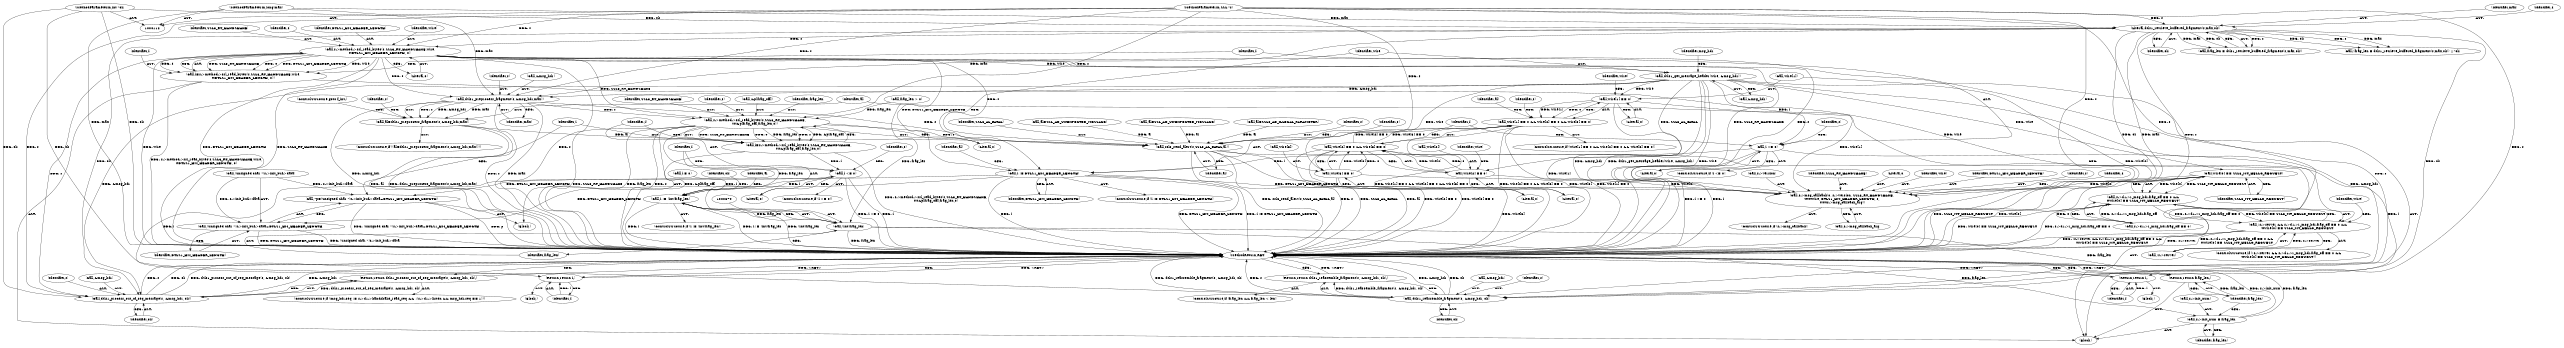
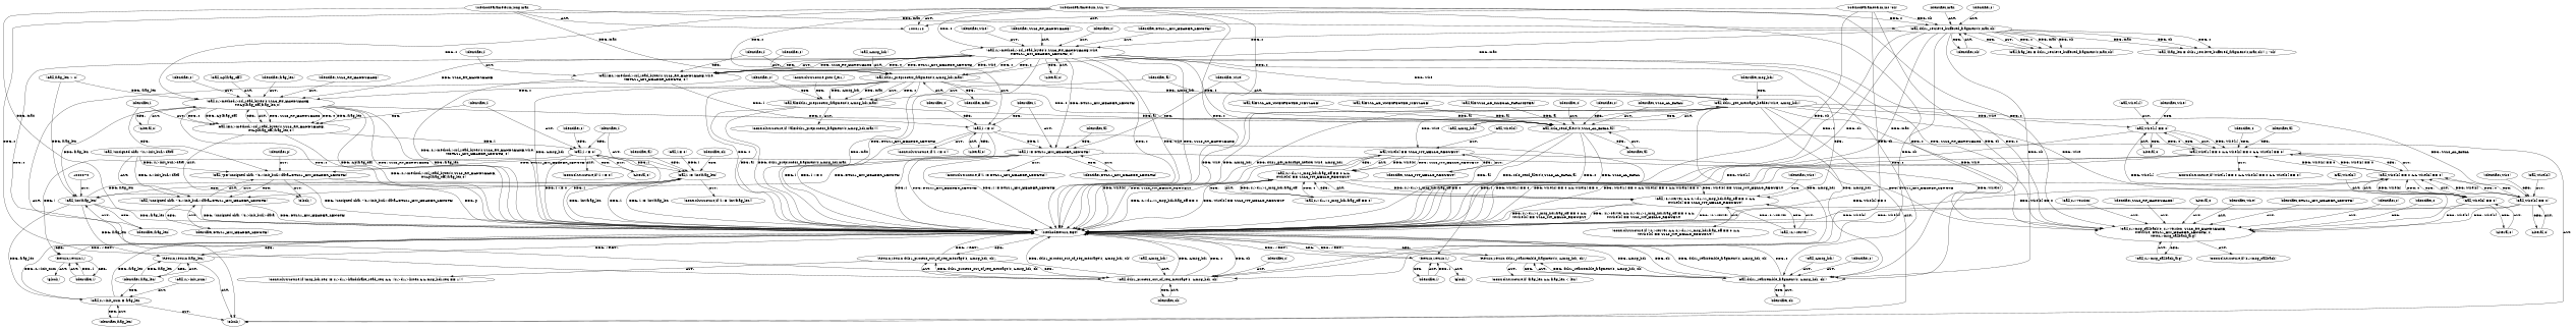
  digraph {
    n1 [label="(Call,s->method->ssl_read_bytes(s,SSL3_RT_HANDSHAKE,wire,\n\t\tDTLS1_HM_HEADER_LENGTH, 0))"]
    n2 [label="(Call,i=s->method->ssl_read_bytes(s,SSL3_RT_HANDSHAKE,wire,\n\t\tDTLS1_HM_HEADER_LENGTH, 0))"]
    n3 [label="(Call,i != DTLS1_HM_HEADER_LENGTH)"]
    n4 [label="(Call,s->msg_callback(0, s->version, SSL3_RT_HANDSHAKE, \n\t\t\t\t\twire, DTLS1_HM_HEADER_LENGTH, s, \n\t\t\t\t\ts->msg_callback_arg))"]
    n5 [label="(Call,dtls1_get_message_header(wire, &msg_hdr))"]
    n6 [label="(Call,dtls1_process_out_of_seq_message(s, &msg_hdr, ok))"]
    n7 [label="(Call,dtls1_reassemble_fragment(s, &msg_hdr, ok))"]
    n8 [label="(Call,dtls1_preprocess_fragment(s,&msg_hdr,max))"]
    n9 [label="(Call,ssl3_send_alert(s,SSL3_AL_FATAL,al))"]
    n10 [label="(Call,s->method->ssl_read_bytes(s,SSL3_RT_HANDSHAKE,\n\t\t\t&p[frag_off],frag_len,0))"]
    n11 [label="(MethodReturn,RET)"]
    n12 [label="(Literal,0)"]
    n13 [label="(Call,i <= 0)"]
    n14 [label="(Block,)"]
    n15 [label="(Call,*p=(unsigned char *)s->init_buf->data+DTLS1_HM_HEADER_LENGTH)"]
    n16 [label="(Call,(unsigned char *)s->init_buf->data+DTLS1_HM_HEADER_LENGTH)"]
    n17 [label="(ControlStructure,if (i != DTLS1_HM_HEADER_LENGTH))"]
    n18 [label="(Identifier,DTLS1_HM_HEADER_LENGTH)"]
    n19 [label="(ControlStructure,if (s->msg_callback))"]
    n20 [label="(Call,s->msg_callback_arg)"]
    n21 [label="(Call,wire[0] == SSL3_MT_HELLO_REQUEST)"]
    n22 [label="(Call,wire[1] == 0)"]
    n23 [label="(Call,wire[2] == 0)"]
    n24 [label="(Call,wire[3] == 0)"]
    n25 [label="(Call,&msg_hdr)"]
    n26 [label="(Return,return dtls1_process_out_of_seq_message(s, &msg_hdr, ok);)"]
    n27 [label="(Identifier,ok)"]
    n28 [label="(Return,return dtls1_reassemble_fragment(s, &msg_hdr, ok);)"]
    n29 [label="(Identifier,ok)"]
    n30 [label="(Call,al=dtls1_preprocess_fragment(s,&msg_hdr,max))"]
    n31 [label="(Identifier,max)"]
    n32 [label="(Identifier,al)"]
    n33 [label="(Call,i=s->method->ssl_read_bytes(s,SSL3_RT_HANDSHAKE,\n\t\t\t&p[frag_off],frag_len,0))"]
    n34 [label="(Call,(int)frag_len)"]
    n35 [label="(Literal,0)"]
    n36 [label="(Return,return i;)"]
    n37 [label="(Return,return i;)"]
    n38 [label="(Return,return frag_len;)"]
-   n39 [label="(Literal,dtls1_retrieve_buffered_fragment(s,max,ok))"]
+   n39 [label="(Call,dtls1_retrieve_buffered_fragment(s,max,ok))"]
    n40 [label="(Identifier,ok)"]
    n41 [label="(Call,frag_len = dtls1_retrieve_buffered_fragment(s,max,ok))"]
    n42 [label="(Call,(frag_len = dtls1_retrieve_buffered_fragment(s,max,ok)) || *ok)"]
    n43 [label="(MethodParameterIn,SSL *s)"]
    1000112
    n45 [label="(MethodParameterIn,long max)"]
    n46 [label="(MethodParameterIn,int *ok)"]
    n47 [label="(ControlStructure,if (i <= 0))"]
    n48 [label="(Literal,0)"]
    n49 [label="(Block,)"]
    n50 [label="(Identifier,i)"]
    n51 [label="(Block,)"]
    n52 [label="(Identifier,DTLS1_HM_HEADER_LENGTH)"]
    n53 [label="(Call,s->d1->r_msg_hdr.frag_off == 0 &&\n\t\twire[0] == SSL3_MT_HELLO_REQUEST)"]
    n54 [label="(Identifier,SSL3_MT_HELLO_REQUEST)"]
    n55 [label="(Call,wire[1] == 0 && wire[2] == 0 && wire[3] == 0)"]
    n56 [label="(Literal,0)"]
    n57 [label="(Call,wire[2] == 0 && wire[3] == 0)"]
    n58 [label="(Literal,0)"]
    n59 [label="(Literal,0)"]
    n60 [label="(ControlStructure,if (msg_hdr.seq != s->d1->handshake_read_seq && !(s->d1->listen && msg_hdr.seq == 1)))"]
    n61 [label="(ControlStructure,if (frag_len && frag_len < len))"]
    n62 [label="(Call,!s->server && s->d1->r_msg_hdr.frag_off == 0 &&\n\t\twire[0] == SSL3_MT_HELLO_REQUEST)"]
    n63 [label="(Call,s->d1->r_msg_hdr.frag_off == 0)"]
    n64 [label="(Call,!s->server)"]
    n65 [label="(ControlStructure,if (!s->server && s->d1->r_msg_hdr.frag_off == 0 &&\n\t\twire[0] == SSL3_MT_HELLO_REQUEST))"]
    n66 [label="(ControlStructure,if (wire[1] == 0 && wire[2] == 0 && wire[3] == 0))"]
    n67 [label="(ControlStructure,if ((al=dtls1_preprocess_fragment(s,&msg_hdr,max))))"]
    n68 [label="(Call,i <= 0)"]
    n69 [label="(Call,i != (int)frag_len)"]
    n70 [label="(Call,s->init_num = frag_len)"]
    n71 [label="(Identifier,frag_len)"]
    n72 [label="(ControlStructure,if (i <= 0))"]
    n73 [label="(Literal,0)"]
    n74 [label="(Identifier,i)"]
    n75 [label="(Block,)"]
    n76 [label="(ControlStructure,if (i != (int)frag_len))"]
    n77 [label="(Identifier,frag_len)"]
    n78 [label="(Identifier,frag_len)"]
    n79 [label="(Call,s->version)"]
    n80 [label="(Identifier,max)"]
    n81 [label="(Identifier,wire)"]
    n82 [label="(Identifier,s)"]
    n83 [label="(Call,i = 0)"]
    n84 [label="(Identifier,i)"]
    n85 [label="(Identifier,ok)"]
    n86 [label="(Identifier,s)"]
    n87 [label="(Call,wire[3])"]
    n88 [label="(Identifier,al)"]
    n89 [label="(Call,&msg_hdr)"]
    n90 [label="(Call,al=SSL_AD_UNEXPECTED_MESSAGE)"]
    n91 [label="(Identifier,s)"]
    n92 [label="(Identifier,s)"]
    n93 [label="(Identifier,wire)"]
-   n94 [label="(ControlStructure,goto f_int;)"]
+   n94 [label="(ControlStructure,goto f_err;)"]
+   n95 [label="(Identifier,p)"]
    n96 [label="(Identifier,SSL3_RT_HANDSHAKE)"]
+   n97 [label="(Call,wire[0])"]
    n98 [label="(Call,wire[1])"]
    n99 [label="(Identifier,SSL3_RT_HANDSHAKE)"]
    n100 [label="(Call,frag_len > 0)"]
    n101 [label="(Identifier,i)"]
    n102 [label="(Literal,0)"]
    n103 [label="(Identifier,wire)"]
    n104 [label="(Identifier,s)"]
    n105 [label="(Call,al=SSL_AD_UNEXPECTED_MESSAGE)"]
    n106 [label="(Identifier,s)"]
    n107 [label="(Call,wire[2])"]
    n108 [label="(Identifier,i)"]
    n109 [label="(Identifier,msg_hdr)"]
    n110 [label="(Identifier,SSL3_RT_HANDSHAKE)"]
    n111 [label="(Identifier,s)"]
    n112 [label="(Identifier,s)"]
    n113 [label="(Call,al=SSL3_AD_ILLEGAL_PARAMETER)"]
    n114 [label="(Call,&p[frag_off])"]
    n115 [label="(Identifier,al)"]
    n116 [label="(Identifier,DTLS1_HM_HEADER_LENGTH)"]
    n117 [label="(Identifier,wire)"]
    n118 [label="(Identifier,DTLS1_HM_HEADER_LENGTH)"]
    n119 [label="(Identifier,s)"]
    n120 [label="(Identifier,al)"]
    n121 [label="(Identifier,frag_len)"]
    n122 [label="(Identifier,i)"]
    n123 [label="(Identifier,i)"]
    n124 [label="(Call,&msg_hdr)"]
    n125 [label="(Call,s->init_num)"]
    n126 [label="(Identifier,s)"]
    n127 [label="(Identifier,wire)"]
    n128 [label="(Identifier,s)"]
    n129 [label="(Identifier,s)"]
    n130 [label="(Identifier,s)"]
    n131 [label="(Identifier,wire)"]
    n132 [label="(Call,&msg_hdr)"]
    n133 [label="(Call,(unsigned char *)s->init_buf->data)"]
    n134 [label="(Identifier,s)"]
    n135 [label="(Identifier,i)"]
    n136 [label="(Identifier,SSL3_AL_FATAL)"]
    n137 [label="(Identifier,al)"]
    1000374
    n1 -> n2 [label="AST: "]
    n1 -> n2 [label="DDG: SSL3_RT_HANDSHAKE"]
    n1 -> n2 [label="DDG: 0"]
    n1 -> n2 [label="DDG: DTLS1_HM_HEADER_LENGTH"]
    n1 -> n2 [label="DDG: wire"]
    n1 -> n2 [label="DDG: s"]
    n1 -> n3 [label="DDG: DTLS1_HM_HEADER_LENGTH"]
    n1 -> n4 [label="DDG: SSL3_RT_HANDSHAKE"]
    n1 -> n4 [label="DDG: s"]
    n1 -> n5 [label="DDG: wire"]
    n1 -> n6 [label="DDG: s"]
    n1 -> n7 [label="DDG: s"]
    n1 -> n8 [label="DDG: s"]
    n1 -> n9 [label="DDG: s"]
    n1 -> n10 [label="DDG: SSL3_RT_HANDSHAKE"]
    n1 -> n11 [label="DDG: DTLS1_HM_HEADER_LENGTH"]
    n1 -> n11 [label="DDG: SSL3_RT_HANDSHAKE"]
    n1 -> n11 [label="DDG: s"]
    n1 -> n11 [label="DDG: wire"]
    n1 -> n12 [label="CFG: "]
    n2 -> n1 [label="CFG: "]
    n2 -> n11 [label="DDG: s->method->ssl_read_bytes(s,SSL3_RT_HANDSHAKE,wire,\n\t\tDTLS1_HM_HEADER_LENGTH, 0)"]
    n2 -> n13 [label="DDG: i"]
    n2 -> n14 [label="AST: "]
    n3 -> n4 [label="DDG: DTLS1_HM_HEADER_LENGTH"]
    n3 -> n11 [label="DDG: i"]
    n3 -> n11 [label="DDG: DTLS1_HM_HEADER_LENGTH"]
    n3 -> n11 [label="DDG: i != DTLS1_HM_HEADER_LENGTH"]
    n3 -> n15 [label="DDG: DTLS1_HM_HEADER_LENGTH"]
    n3 -> n16 [label="DDG: DTLS1_HM_HEADER_LENGTH"]
    n3 -> n17 [label="AST: "]
    n3 -> n18 [label="CFG: "]
    n4 -> n19 [label="AST: "]
    n4 -> n20 [label="CFG: "]
    n5 -> n4 [label="DDG: wire"]
    n5 -> n6 [label="DDG: &msg_hdr"]
    n5 -> n7 [label="DDG: &msg_hdr"]
-   n5 -> n8 [label="DDG: &msg_hdr"]
+   n8 -> n5 [label="DDG: &msg_hdr"]
    n5 -> n11 [label="DDG: &msg_hdr"]
    n5 -> n11 [label="DDG: dtls1_get_message_header(wire, &msg_hdr)"]
    n5 -> n11 [label="DDG: wire"]
    n5 -> n14 [label="AST: "]
    n5 -> n21 [label="DDG: wire"]
    n5 -> n22 [label="DDG: wire"]
    n5 -> n23 [label="DDG: SSL3_AL_FATAL"]
    n5 -> n24 [label="DDG: wire"]
    n5 -> n25 [label="CFG: "]
    n6 -> n11 [label="DDG: &msg_hdr"]
    n6 -> n11 [label="DDG: ok"]
    n6 -> n11 [label="DDG: s"]
    n6 -> n11 [label="DDG: dtls1_process_out_of_seq_message(s, &msg_hdr, ok)"]
    n6 -> n26 [label="AST: "]
    n6 -> n26 [label="DDG: dtls1_process_out_of_seq_message(s, &msg_hdr, ok)"]
    n6 -> n27 [label="CFG: "]
    n7 -> n11 [label="DDG: &msg_hdr"]
    n7 -> n11 [label="DDG: ok"]
    n7 -> n11 [label="DDG: dtls1_reassemble_fragment(s, &msg_hdr, ok)"]
    n7 -> n11 [label="DDG: s"]
    n7 -> n28 [label="AST: "]
    n7 -> n28 [label="DDG: dtls1_reassemble_fragment(s, &msg_hdr, ok)"]
    n7 -> n29 [label="CFG: "]
    n8 -> n9 [label="DDG: s"]
    n8 -> n10 [label="DDG: s"]
    n8 -> n11 [label="DDG: s"]
    n8 -> n11 [label="DDG: max"]
    n8 -> n11 [label="DDG: &msg_hdr"]
    n8 -> n30 [label="AST: "]
    n8 -> n30 [label="DDG: s"]
    n8 -> n30 [label="DDG: &msg_hdr"]
    n8 -> n30 [label="DDG: max"]
    n8 -> n31 [label="CFG: "]
    n9 -> n11 [label="DDG: ssl3_send_alert(s,SSL3_AL_FATAL,al)"]
    n9 -> n11 [label="DDG: s"]
    n9 -> n11 [label="DDG: SSL3_AL_FATAL"]
    n9 -> n11 [label="DDG: al"]
    n9 -> n14 [label="AST: "]
    n9 -> n32 [label="CFG: "]
    n10 -> n9 [label="DDG: s"]
    n10 -> n11 [label="DDG: &p[frag_off]"]
    n10 -> n11 [label="DDG: SSL3_RT_HANDSHAKE"]
    n10 -> n11 [label="DDG: frag_len"]
    n10 -> n11 [label="DDG: s"]
    n10 -> n33 [label="AST: "]
    n10 -> n33 [label="DDG: SSL3_RT_HANDSHAKE"]
    n10 -> n33 [label="DDG: 0"]
    n10 -> n33 [label="DDG: frag_len"]
    n10 -> n33 [label="DDG: s"]
    n10 -> n33 [label="DDG: &p[frag_off]"]
    n10 -> n34 [label="DDG: frag_len"]
    n10 -> n35 [label="CFG: "]
    n11 -> n26 [label="CFG: "]
    n11 -> n28 [label="CFG: "]
    n11 -> n36 [label="CFG: "]
    n11 -> n37 [label="CFG: "]
    n11 -> n38 [label="CFG: "]
    n12 -> n1 [label="AST: "]
    n13 -> n3 [label="DDG: i"]
    n13 -> n11 [label="DDG: i <= 0"]
    n13 -> n11 [label="DDG: i"]
    n13 -> n36 [label="DDG: i"]
    n13 -> n47 [label="AST: "]
    n13 -> n48 [label="CFG: "]
    n15 -> n11 [label="DDG: p"]
    n15 -> n11 [label="DDG: (unsigned char *)s->init_buf->data+DTLS1_HM_HEADER_LENGTH"]
    n15 -> n16 [label="CFG: "]
    n15 -> n51 [label="AST: "]
    n16 -> n11 [label="DDG: (unsigned char *)s->init_buf->data"]
    n16 -> n11 [label="DDG: DTLS1_HM_HEADER_LENGTH"]
    n16 -> n15 [label="AST: "]
    n16 -> n52 [label="CFG: "]
    n18 -> n3 [label="AST: "]
    n20 -> n4 [label="AST: "]
    n21 -> n4 [label="DDG: wire[0]"]
    n21 -> n11 [label="DDG: wire[0]"]
    n21 -> n11 [label="DDG: SSL3_MT_HELLO_REQUEST"]
    n21 -> n53 [label="AST: "]
    n21 -> n53 [label="DDG: wire[0]"]
    n21 -> n53 [label="DDG: SSL3_MT_HELLO_REQUEST"]
    n21 -> n54 [label="CFG: "]
    n22 -> n4 [label="DDG: wire[1]"]
    n22 -> n11 [label="DDG: wire[1]"]
    n22 -> n55 [label="AST: "]
    n22 -> n55 [label="DDG: wire[1]"]
    n22 -> n55 [label="DDG: 0"]
    n22 -> n56 [label="CFG: "]
    n23 -> n4 [label="DDG: wire[2]"]
-   n98 -> n11 [label="DDG: wire[2]"]
+   n23 -> n11 [label="DDG: wire[2]"]
    n23 -> n57 [label="AST: "]
    n23 -> n57 [label="DDG: wire[2]"]
    n23 -> n57 [label="DDG: 0"]
    n23 -> n58 [label="CFG: "]
    n24 -> n4 [label="DDG: wire[3]"]
    n24 -> n11 [label="DDG: wire[3]"]
    n24 -> n57 [label="AST: "]
    n24 -> n57 [label="DDG: wire[3]"]
    n24 -> n57 [label="DDG: 0"]
    n24 -> n59 [label="CFG: "]
    n25 -> n5 [label="AST: "]
    n26 -> n6 [label="CFG: "]
    n26 -> n11 [label="DDG: <RET>"]
    n26 -> n60 [label="AST: "]
    n27 -> n6 [label="AST: "]
    n28 -> n7 [label="CFG: "]
    n28 -> n11 [label="DDG: <RET>"]
    n28 -> n61 [label="AST: "]
    n29 -> n7 [label="AST: "]
    n30 -> n9 [label="DDG: al"]
    n30 -> n11 [label="DDG: al"]
    n30 -> n11 [label="DDG: dtls1_preprocess_fragment(s,&msg_hdr,max)"]
    n30 -> n67 [label="AST: "]
    n31 -> n8 [label="AST: "]
    n32 -> n9 [label="AST: "]
    n33 -> n10 [label="CFG: "]
    n33 -> n11 [label="DDG: s->method->ssl_read_bytes(s,SSL3_RT_HANDSHAKE,\n\t\t\t&p[frag_off],frag_len,0)"]
    n33 -> n51 [label="AST: "]
    n33 -> n68 [label="DDG: i"]
    n34 -> n11 [label="DDG: frag_len"]
    n34 -> n38 [label="DDG: frag_len"]
    n34 -> n69 [label="AST: "]
    n34 -> n69 [label="DDG: frag_len"]
    n34 -> n70 [label="DDG: frag_len"]
    n34 -> n71 [label="CFG: "]
    n35 -> n10 [label="AST: "]
    n36 -> n11 [label="DDG: <RET>"]
    n36 -> n49 [label="AST: "]
    n36 -> n50 [label="CFG: "]
    n37 -> n11 [label="DDG: <RET>"]
    n37 -> n74 [label="CFG: "]
    n37 -> n75 [label="AST: "]
    n38 -> n11 [label="DDG: <RET>"]
    n38 -> n14 [label="AST: "]
    n38 -> n78 [label="CFG: "]
    n39 -> n1 [label="DDG: s"]
    n39 -> n6 [label="DDG: ok"]
    n39 -> n7 [label="DDG: ok"]
    n39 -> n8 [label="DDG: max"]
    n39 -> n11 [label="DDG: s"]
    n39 -> n11 [label="DDG: ok"]
    n39 -> n11 [label="DDG: max"]
    n39 -> n40 [label="CFG: "]
    n39 -> n41 [label="AST: "]
    n39 -> n41 [label="DDG: s"]
    n39 -> n41 [label="DDG: max"]
    n39 -> n41 [label="DDG: ok"]
    n39 -> n42 [label="DDG: s"]
    n39 -> n42 [label="DDG: max"]
    n39 -> n42 [label="DDG: ok"]
    n40 -> n39 [label="AST: "]
    n41 -> n39 [label="CFG: "]
    n43 -> n1 [label="DDG: s"]
    n43 -> n4 [label="DDG: s"]
    n43 -> n6 [label="DDG: s"]
    n43 -> n7 [label="DDG: s"]
    n43 -> n8 [label="DDG: s"]
    n43 -> n9 [label="DDG: s"]
    n43 -> n10 [label="DDG: s"]
    n43 -> n11 [label="DDG: s"]
    n43 -> n39 [label="DDG: s"]
    n43 -> 1000112 [label="AST: "]
    n45 -> n8 [label="DDG: max"]
    n45 -> n11 [label="DDG: max"]
    n45 -> n39 [label="DDG: max"]
    n45 -> 1000112 [label="AST: "]
    n46 -> n6 [label="DDG: ok"]
    n46 -> n7 [label="DDG: ok"]
    n46 -> n11 [label="DDG: ok"]
    n46 -> n39 [label="DDG: ok"]
    n46 -> 1000112 [label="AST: "]
    n48 -> n13 [label="AST: "]
    n50 -> n36 [label="AST: "]
    n50 -> n36 [label="DDG: i"]
    n52 -> n16 [label="AST: "]
    n53 -> n11 [label="DDG: wire[0] == SSL3_MT_HELLO_REQUEST"]
    n53 -> n11 [label="DDG: s->d1->r_msg_hdr.frag_off == 0"]
    n53 -> n21 [label="CFG: "]
    n53 -> n62 [label="AST: "]
    n53 -> n62 [label="DDG: s->d1->r_msg_hdr.frag_off == 0"]
    n53 -> n62 [label="DDG: wire[0] == SSL3_MT_HELLO_REQUEST"]
    n53 -> n63 [label="CFG: "]
    n54 -> n21 [label="AST: "]
    n55 -> n11 [label="DDG: wire[1] == 0 && wire[2] == 0 && wire[3] == 0"]
    n55 -> n11 [label="DDG: wire[1] == 0"]
    n55 -> n11 [label="DDG: wire[2] == 0 && wire[3] == 0"]
    n55 -> n22 [label="CFG: "]
    n55 -> n57 [label="CFG: "]
    n55 -> n66 [label="AST: "]
    n56 -> n22 [label="AST: "]
    n57 -> n11 [label="DDG: wire[2] == 0"]
    n57 -> n11 [label="DDG: wire[3] == 0"]
    n57 -> n23 [label="CFG: "]
    n57 -> n24 [label="CFG: "]
    n57 -> n55 [label="AST: "]
    n57 -> n55 [label="DDG: wire[2] == 0"]
    n57 -> n55 [label="DDG: wire[3] == 0"]
    n58 -> n23 [label="AST: "]
    n59 -> n24 [label="AST: "]
    n62 -> n11 [label="DDG: !s->server && s->d1->r_msg_hdr.frag_off == 0 &&\n\t\twire[0] == SSL3_MT_HELLO_REQUEST"]
    n62 -> n11 [label="DDG: !s->server"]
    n62 -> n11 [label="DDG: s->d1->r_msg_hdr.frag_off == 0 &&\n\t\twire[0] == SSL3_MT_HELLO_REQUEST"]
    n62 -> n53 [label="CFG: "]
    n62 -> n64 [label="CFG: "]
    n62 -> n65 [label="AST: "]
    n63 -> n53 [label="AST: "]
    n63 -> n53 [label="DDG: s->d1->r_msg_hdr.frag_off"]
    n63 -> n53 [label="DDG: 0"]
    n64 -> n62 [label="AST: "]
    n64 -> n62 [label="DDG: s->server"]
    n68 -> n11 [label="DDG: i <= 0"]
    n68 -> n11 [label="DDG: i"]
    n68 -> n37 [label="DDG: i"]
    n68 -> n69 [label="DDG: i"]
    n68 -> n72 [label="AST: "]
    n68 -> n73 [label="CFG: "]
    n69 -> n11 [label="DDG: (int)frag_len"]
    n69 -> n11 [label="DDG: i"]
    n69 -> n11 [label="DDG: i != (int)frag_len"]
    n69 -> n34 [label="CFG: "]
    n69 -> n76 [label="AST: "]
    n70 -> n11 [label="DDG: s->init_num"]
    n70 -> n11 [label="DDG: frag_len"]
    n70 -> n14 [label="AST: "]
    n70 -> n77 [label="CFG: "]
    n71 -> n34 [label="AST: "]
    n73 -> n68 [label="AST: "]
    n74 -> n37 [label="AST: "]
    n74 -> n37 [label="DDG: i"]
    n77 -> n70 [label="AST: "]
    n78 -> n38 [label="AST: "]
    n78 -> n38 [label="DDG: frag_len"]
    n78 -> n70 [label="CFG: "]
    n79 -> n4 [label="AST: "]
    n80 -> n39 [label="AST: "]
    n81 -> n3 [label="CFG: "]
    n81 -> n5 [label="AST: "]
    n82 -> n55 [label="CFG: "]
    n83 -> n69 [label="DDG: i"]
    n84 -> n3 [label="AST: "]
    n84 -> n13 [label="CFG: "]
    n85 -> n69 [label="CFG: "]
    n86 -> n68 [label="CFG: "]
    n87 -> n24 [label="AST: "]
    n88 -> n55 [label="CFG: "]
    n89 -> n7 [label="AST: "]
    n90 -> n9 [label="DDG: al"]
    n91 -> n8 [label="AST: "]
    n92 -> n39 [label="AST: "]
    n93 -> n22 [label="CFG: "]
    n94 -> n30 [label="CFG: "]
+   n95 -> n15 [label="AST: "]
    n96 -> n4 [label="AST: "]
+   n97 -> n21 [label="AST: "]
    n98 -> n22 [label="AST: "]
    n99 -> n1 [label="AST: "]
    n100 -> n10 [label="DDG: frag_len"]
    n100 -> n34 [label="DDG: frag_len"]
    n101 -> n33 [label="CFG: "]
    n101 -> n68 [label="AST: "]
    n102 -> n4 [label="AST: "]
    n103 -> n4 [label="AST: "]
    n104 -> n7 [label="AST: "]
    n105 -> n9 [label="DDG: al"]
    n106 -> n1 [label="AST: "]
    n107 -> n23 [label="AST: "]
    n108 -> n2 [label="AST: "]
    n109 -> n5 [label="CFG: "]
    n110 -> n10 [label="AST: "]
    n111 -> n10 [label="AST: "]
    n112 -> n13 [label="CFG: "]
    n113 -> n9 [label="DDG: al"]
    n114 -> n10 [label="AST: "]
    n115 -> n3 [label="CFG: "]
    n116 -> n1 [label="AST: "]
    n117 -> n62 [label="CFG: "]
    n118 -> n4 [label="AST: "]
    n119 -> n4 [label="AST: "]
    n120 -> n69 [label="CFG: "]
    n121 -> n10 [label="AST: "]
    n122 -> n68 [label="CFG: "]
    n122 -> n69 [label="AST: "]
    n123 -> n2 [label="CFG: "]
    n123 -> n13 [label="AST: "]
    n124 -> n8 [label="AST: "]
    n125 -> n70 [label="AST: "]
    n126 -> n4 [label="CFG: "]
    n127 -> n1 [label="AST: "]
    n128 -> n9 [label="AST: "]
    n129 -> n6 [label="AST: "]
    n130 -> n9 [label="CFG: "]
    n131 -> n23 [label="CFG: "]
    n132 -> n6 [label="AST: "]
    n133 -> n15 [label="DDG: s->init_buf->data"]
    n133 -> n16 [label="AST: "]
    n133 -> n16 [label="DDG: s->init_buf->data"]
    n134 -> n30 [label="CFG: "]
    n135 -> n15 [label="CFG: "]
    n135 -> n33 [label="AST: "]
    n136 -> n9 [label="AST: "]
    n137 -> n30 [label="AST: "]
    n137 -> n62 [label="CFG: "]
    1000374 -> n34 [label="AST: "]
  }
